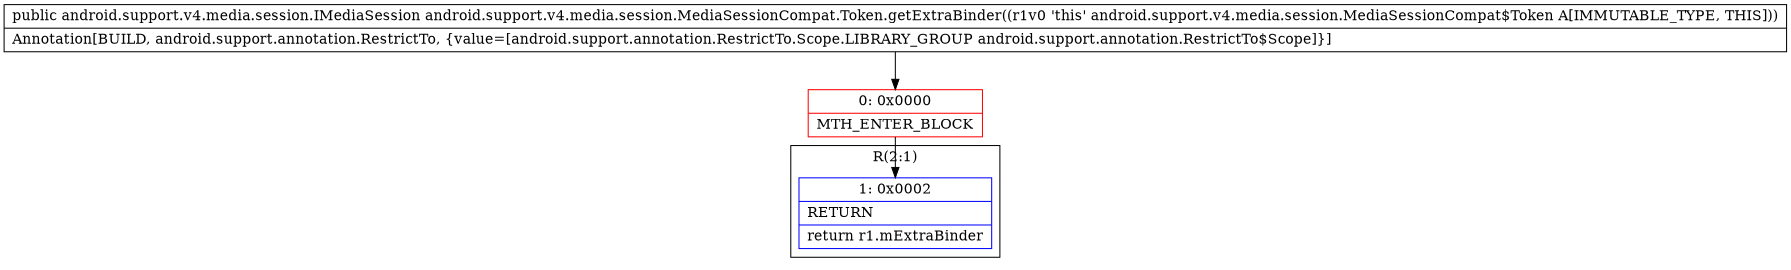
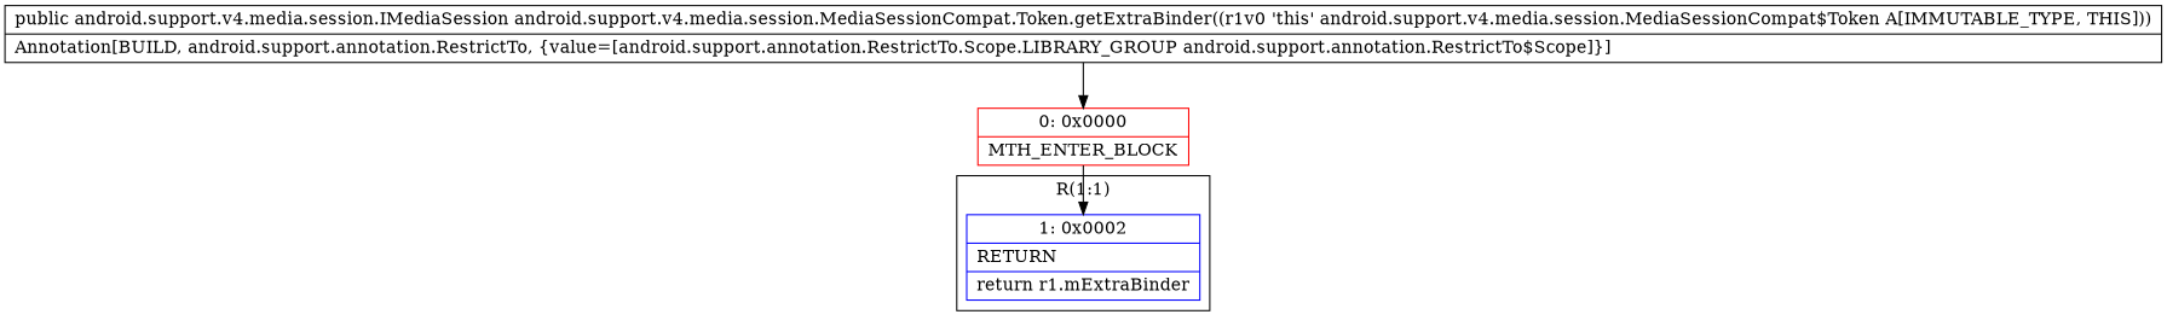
  digraph {
    node [shape=record]
    n1 [color=blue label="{1\:\ 0x0002|RETURN\l|return r1.mExtraBinder\l}"]
    n2 [color=red label="{0\:\ 0x0000|MTH_ENTER_BLOCK\l}"]
    n3 [label="{public android.support.v4.media.session.IMediaSession android.support.v4.media.session.MediaSessionCompat.Token.getExtraBinder((r1v0 'this' android.support.v4.media.session.MediaSessionCompat$Token A[IMMUTABLE_TYPE, THIS]))  | Annotation[BUILD, android.support.annotation.RestrictTo, \{value=[android.support.annotation.RestrictTo.Scope.LIBRARY_GROUP android.support.annotation.RestrictTo$Scope]\}]\l}"]
    subgraph cluster_1 {
-     label="R(2:1)"
+     label="R(1:1)"
      n1
    }
    n2 -> n1
    n3 -> n2
  }
